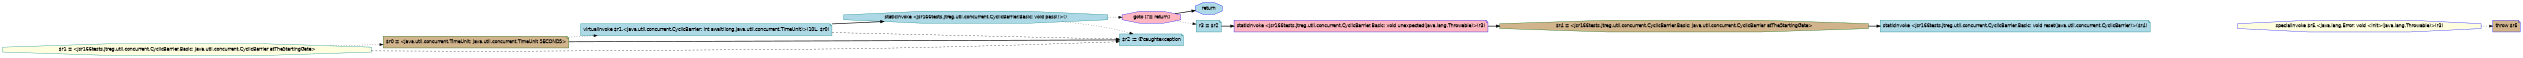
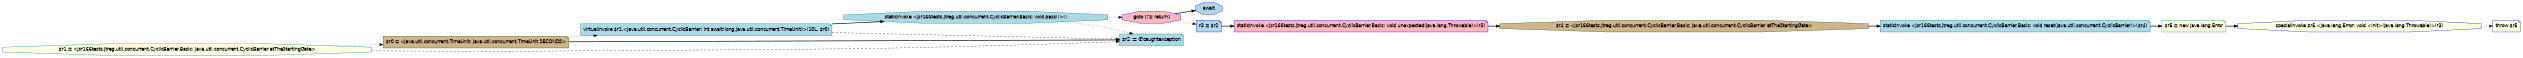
  digraph {
    fontname="DejaVu Sans"
    rankdir=LR
    node [color=teal fillcolor=lightblue fontname="DejaVu Sans" shape=note style=filled]
    edge [fontname="DejaVu Sans" style=bold]
    "$r1 = <jsr166tests.jtreg.util.concurrent.CyclicBarrier.Basic: java.util.concurrent.CyclicBarrier atTheStartingGate>" [fillcolor=lightyellow shape=octagon]
    "$r0 = <java.util.concurrent.TimeUnit: java.util.concurrent.TimeUnit SECONDS>" [color=darkgreen fillcolor=tan]
    "$r2 := @caughtexception"
    "virtualinvoke $r1.<java.util.concurrent.CyclicBarrier: int await(long,java.util.concurrent.TimeUnit)>(10L, $r0)"
    "staticinvoke <jsr166tests.jtreg.util.concurrent.CyclicBarrier.Basic: void pass()>()" [shape=octagon]
    "goto [?= return]" [color=blue fillcolor=lightpink shape=octagon]
-   return [color=blue shape=octagon]
-   "r3 = $r2"
+   return [color=blue shape=octagon label=await]
+   "r3 = $r2" [color=blue]
    "staticinvoke <jsr166tests.jtreg.util.concurrent.CyclicBarrier.Basic: void unexpected(java.lang.Throwable)>(r3)" [color=blue fillcolor=lightpink]
    "$r4 = <jsr166tests.jtreg.util.concurrent.CyclicBarrier.Basic: java.util.concurrent.CyclicBarrier atTheStartingGate>" [color=darkgreen fillcolor=tan shape=octagon]
    "staticinvoke <jsr166tests.jtreg.util.concurrent.CyclicBarrier.Basic: void reset(java.util.concurrent.CyclicBarrier)>($r4)"
+   "$r5 = new java.lang.Error" [fillcolor=lightyellow]
    "specialinvoke $r5.<java.lang.Error: void <init>(java.lang.Throwable)>(r3)" [color=blue fillcolor=lightyellow shape=octagon]
-   "throw $r5" [color=blue fillcolor=tan]
+   "throw $r5" [color=blue fillcolor=lightyellow]
    "$r1 = <jsr166tests.jtreg.util.concurrent.CyclicBarrier.Basic: java.util.concurrent.CyclicBarrier atTheStartingGate>" -> "$r0 = <java.util.concurrent.TimeUnit: java.util.concurrent.TimeUnit SECONDS>" [style=dotted]
    "$r1 = <jsr166tests.jtreg.util.concurrent.CyclicBarrier.Basic: java.util.concurrent.CyclicBarrier atTheStartingGate>" -> "$r2 := @caughtexception" [style=dashed]
    "$r0 = <java.util.concurrent.TimeUnit: java.util.concurrent.TimeUnit SECONDS>" -> "$r2 := @caughtexception"
    "$r0 = <java.util.concurrent.TimeUnit: java.util.concurrent.TimeUnit SECONDS>" -> "virtualinvoke $r1.<java.util.concurrent.CyclicBarrier: int await(long,java.util.concurrent.TimeUnit)>(10L, $r0)" [style=dotted]
    "virtualinvoke $r1.<java.util.concurrent.CyclicBarrier: int await(long,java.util.concurrent.TimeUnit)>(10L, $r0)" -> "$r2 := @caughtexception" [style=dashed]
    "virtualinvoke $r1.<java.util.concurrent.CyclicBarrier: int await(long,java.util.concurrent.TimeUnit)>(10L, $r0)" -> "staticinvoke <jsr166tests.jtreg.util.concurrent.CyclicBarrier.Basic: void pass()>()"
    "staticinvoke <jsr166tests.jtreg.util.concurrent.CyclicBarrier.Basic: void pass()>()" -> "$r2 := @caughtexception" [style=dotted]
    "staticinvoke <jsr166tests.jtreg.util.concurrent.CyclicBarrier.Basic: void pass()>()" -> "goto [?= return]" [style=dotted]
    "goto [?= return]" -> return
    "goto [?= return]" -> "r3 = $r2" [style=dotted]
    "r3 = $r2" -> "staticinvoke <jsr166tests.jtreg.util.concurrent.CyclicBarrier.Basic: void unexpected(java.lang.Throwable)>(r3)"
    "staticinvoke <jsr166tests.jtreg.util.concurrent.CyclicBarrier.Basic: void unexpected(java.lang.Throwable)>(r3)" -> "$r4 = <jsr166tests.jtreg.util.concurrent.CyclicBarrier.Basic: java.util.concurrent.CyclicBarrier atTheStartingGate>"
    "$r4 = <jsr166tests.jtreg.util.concurrent.CyclicBarrier.Basic: java.util.concurrent.CyclicBarrier atTheStartingGate>" -> "staticinvoke <jsr166tests.jtreg.util.concurrent.CyclicBarrier.Basic: void reset(java.util.concurrent.CyclicBarrier)>($r4)"
+   "staticinvoke <jsr166tests.jtreg.util.concurrent.CyclicBarrier.Basic: void reset(java.util.concurrent.CyclicBarrier)>($r4)" -> "$r5 = new java.lang.Error"
+   "$r5 = new java.lang.Error" -> "specialinvoke $r5.<java.lang.Error: void <init>(java.lang.Throwable)>(r3)"
    "specialinvoke $r5.<java.lang.Error: void <init>(java.lang.Throwable)>(r3)" -> "throw $r5" [style=dotted]
  }
